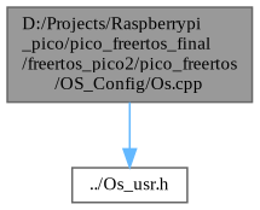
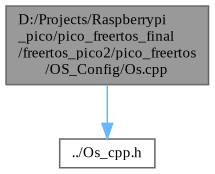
  digraph {
    fontname="Liberation Serif"
    node [fontname="Liberation Serif" fontsize=10 shape=box style=filled]
    n1 [color=gray40 fillcolor=grey60 fontcolor=black height=0.2 label="D:/Projects/Raspberrypi\l_pico/pico_freertos_final\l/freertos_pico2/pico_freertos\l/OS_Config/Os.cpp" width=0.4]
-   n2 [color=grey40 fillcolor=white height=0.2 label="../Os_usr.h" width=0.4]
+   n2 [color=grey40 fillcolor=white height=0.2 label="../Os_cpp.h" width=0.4]
    n1 -> n2 [color=steelblue1 fontname="Liberation Serif" fontsize=10 labelfontname=Helvetica labelfontsize=10 style=solid]
  }
